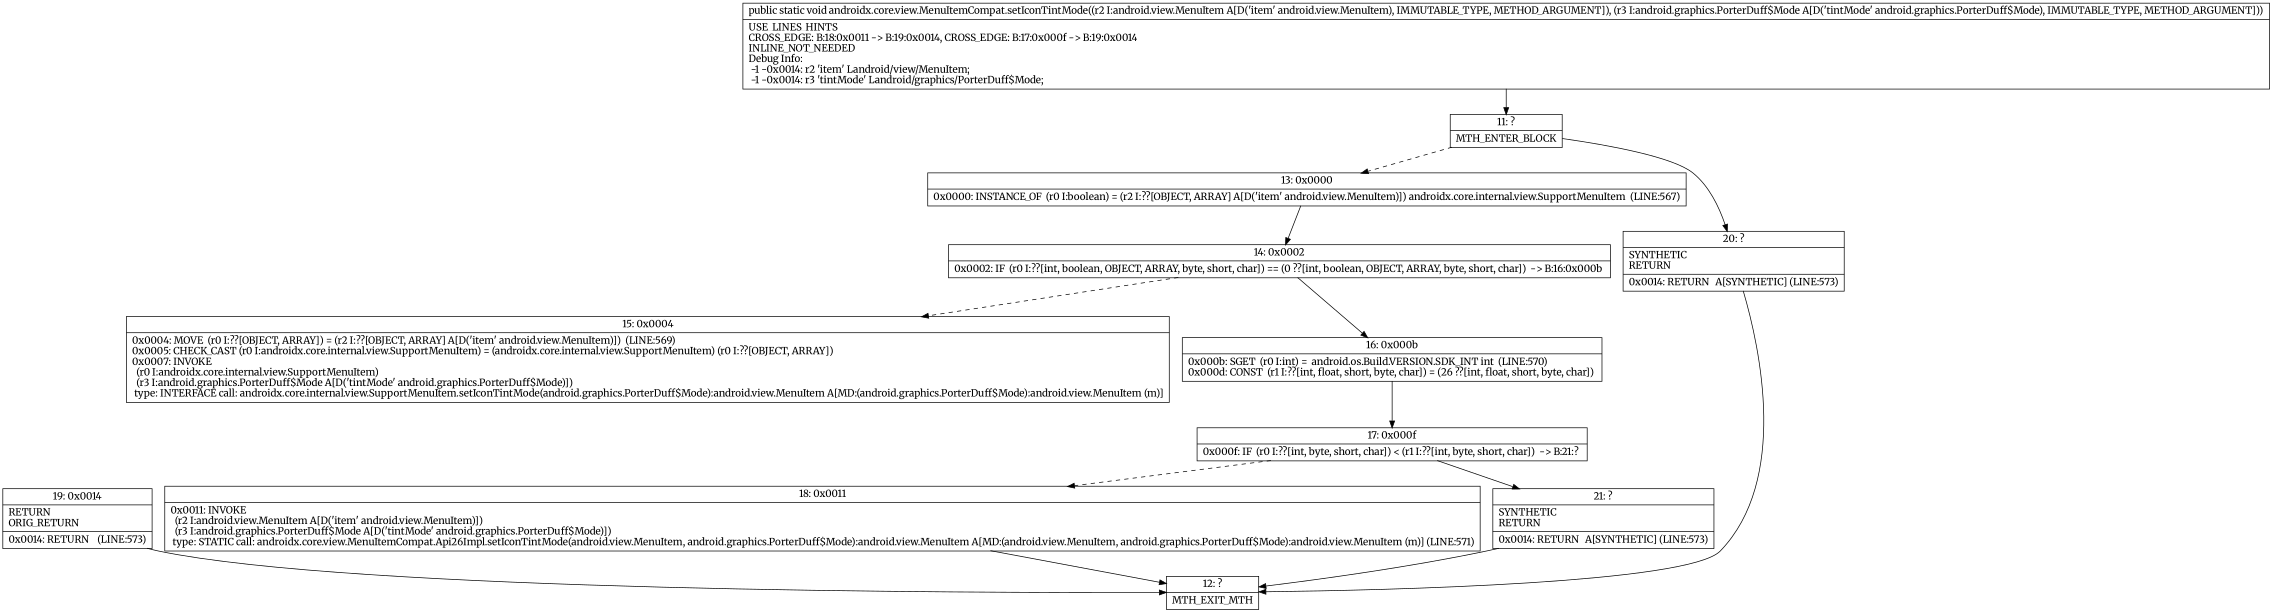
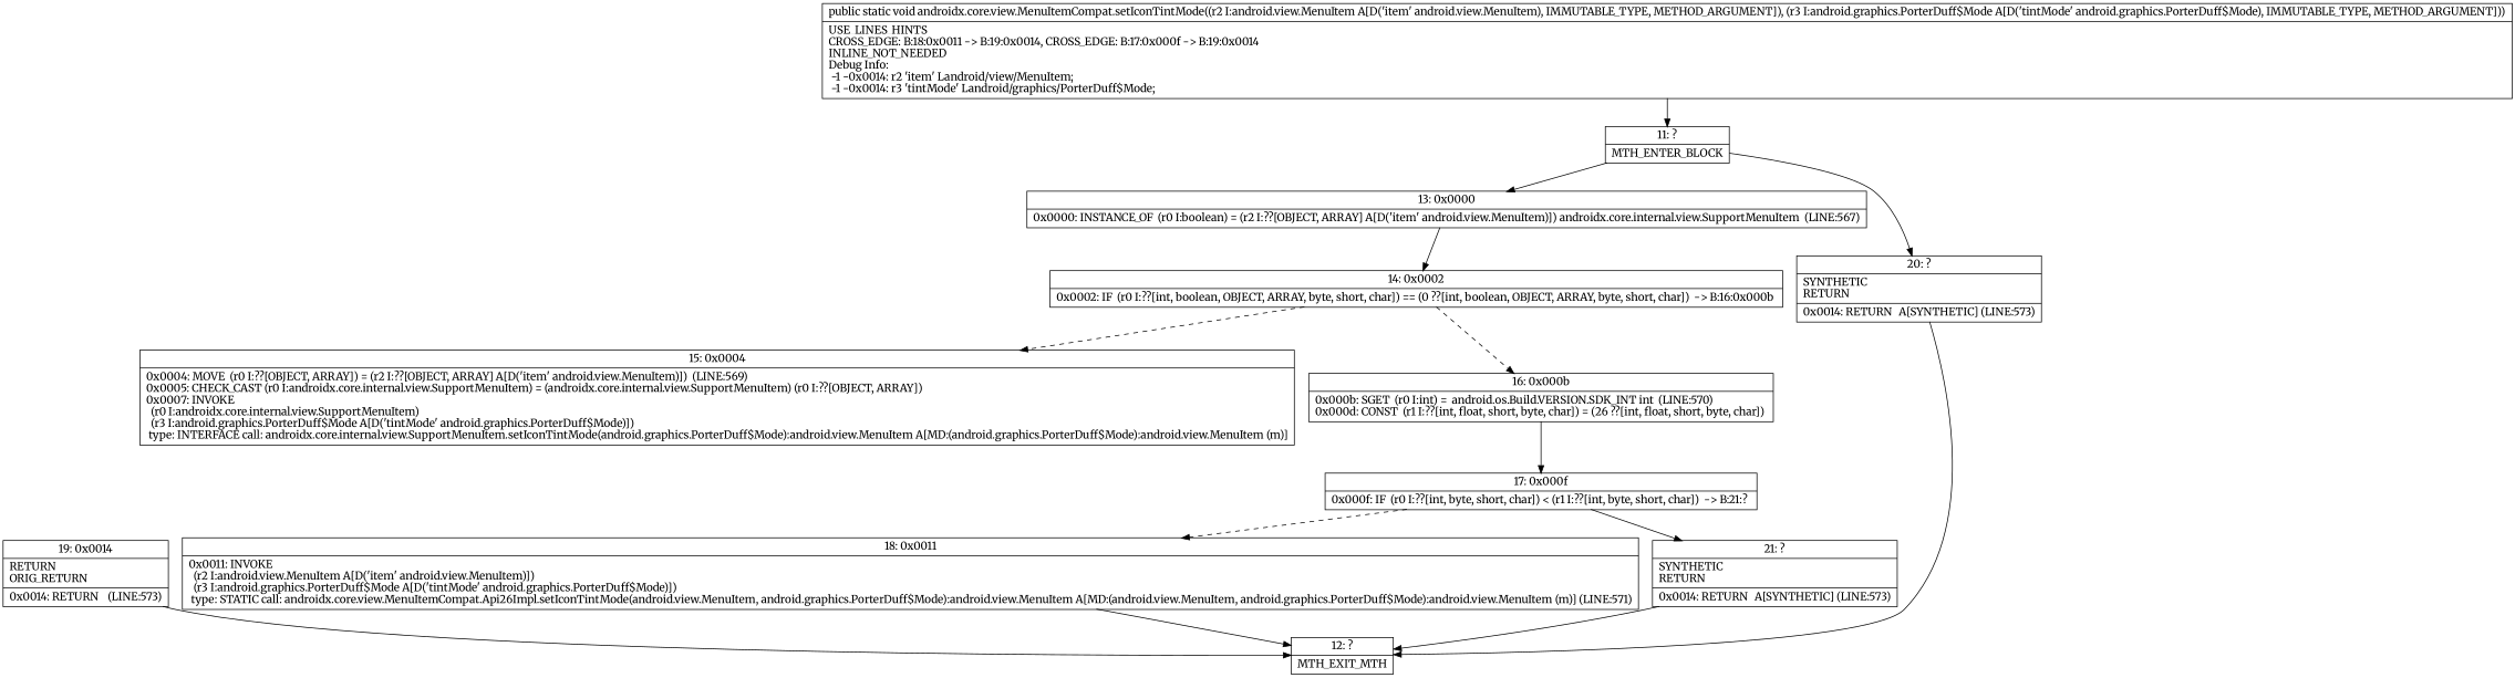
  digraph {
    fontname=Merriweather
    node [fontname=Merriweather shape=record]
    edge [fontname=Merriweather]
    n1 [label="{11\:\ ?|MTH_ENTER_BLOCK\l}"]
    n2 [label="{13\:\ 0x0000|0x0000: INSTANCE_OF  (r0 I:boolean) = (r2 I:??[OBJECT, ARRAY] A[D('item' android.view.MenuItem)]) androidx.core.internal.view.SupportMenuItem  (LINE:567)\l}"]
    n3 [label="{20\:\ ?|SYNTHETIC\lRETURN\l|0x0014: RETURN   A[SYNTHETIC] (LINE:573)\l}"]
    n4 [label="{14\:\ 0x0002|0x0002: IF  (r0 I:??[int, boolean, OBJECT, ARRAY, byte, short, char]) == (0 ??[int, boolean, OBJECT, ARRAY, byte, short, char])  \-\> B:16:0x000b \l}"]
    n5 [label="{15\:\ 0x0004|0x0004: MOVE  (r0 I:??[OBJECT, ARRAY]) = (r2 I:??[OBJECT, ARRAY] A[D('item' android.view.MenuItem)])  (LINE:569)\l0x0005: CHECK_CAST (r0 I:androidx.core.internal.view.SupportMenuItem) = (androidx.core.internal.view.SupportMenuItem) (r0 I:??[OBJECT, ARRAY]) \l0x0007: INVOKE  \l  (r0 I:androidx.core.internal.view.SupportMenuItem)\l  (r3 I:android.graphics.PorterDuff$Mode A[D('tintMode' android.graphics.PorterDuff$Mode)])\l type: INTERFACE call: androidx.core.internal.view.SupportMenuItem.setIconTintMode(android.graphics.PorterDuff$Mode):android.view.MenuItem A[MD:(android.graphics.PorterDuff$Mode):android.view.MenuItem (m)]\l}"]
    n6 [label="{16\:\ 0x000b|0x000b: SGET  (r0 I:int) =  android.os.Build.VERSION.SDK_INT int  (LINE:570)\l0x000d: CONST  (r1 I:??[int, float, short, byte, char]) = (26 ??[int, float, short, byte, char]) \l}"]
    n7 [label="{17\:\ 0x000f|0x000f: IF  (r0 I:??[int, byte, short, char]) \< (r1 I:??[int, byte, short, char])  \-\> B:21:? \l}"]
    n8 [label="{12\:\ ?|MTH_EXIT_MTH\l}"]
    n9 [label="{18\:\ 0x0011|0x0011: INVOKE  \l  (r2 I:android.view.MenuItem A[D('item' android.view.MenuItem)])\l  (r3 I:android.graphics.PorterDuff$Mode A[D('tintMode' android.graphics.PorterDuff$Mode)])\l type: STATIC call: androidx.core.view.MenuItemCompat.Api26Impl.setIconTintMode(android.view.MenuItem, android.graphics.PorterDuff$Mode):android.view.MenuItem A[MD:(android.view.MenuItem, android.graphics.PorterDuff$Mode):android.view.MenuItem (m)] (LINE:571)\l}"]
    n10 [label="{21\:\ ?|SYNTHETIC\lRETURN\l|0x0014: RETURN   A[SYNTHETIC] (LINE:573)\l}"]
    n11 [label="{19\:\ 0x0014|RETURN\lORIG_RETURN\l|0x0014: RETURN    (LINE:573)\l}"]
    n12 [label="{public static void androidx.core.view.MenuItemCompat.setIconTintMode((r2 I:android.view.MenuItem A[D('item' android.view.MenuItem), IMMUTABLE_TYPE, METHOD_ARGUMENT]), (r3 I:android.graphics.PorterDuff$Mode A[D('tintMode' android.graphics.PorterDuff$Mode), IMMUTABLE_TYPE, METHOD_ARGUMENT]))  | USE_LINES_HINTS\lCROSS_EDGE: B:18:0x0011 \-\> B:19:0x0014, CROSS_EDGE: B:17:0x000f \-\> B:19:0x0014\lINLINE_NOT_NEEDED\lDebug Info:\l  \-1 \-0x0014: r2 'item' Landroid\/view\/MenuItem;\l  \-1 \-0x0014: r3 'tintMode' Landroid\/graphics\/PorterDuff$Mode;\l}"]
-   n1 -> n2 [style=dashed]
+   n1 -> n2
    n1 -> n3
    n2 -> n4
    n3 -> n8
    n4 -> n5 [style=dashed]
-   n4 -> n6
+   n4 -> n6 [style=dashed]
    n6 -> n7
    n7 -> n9 [style=dashed]
    n7 -> n10
    n9 -> n8
    n10 -> n8
    n11 -> n8
    n12 -> n1
  }
